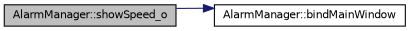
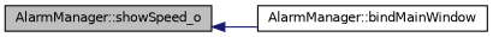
  digraph {
    rankdir=LR
    node [color=black fontname=Helvetica fontsize=10 shape=record style=filled]
    n1 [fillcolor=grey75 fontcolor=black height=0.2 label="AlarmManager::showSpeed_o" width=0.4]
    n2 [fillcolor=white height=0.2 label="AlarmManager::bindMainWindow" width=0.4]
-   n2 -> n1 [color=midnightblue dir=back fontname=Helvetica fontsize=10 labelfontname=Helvetica labelfontsize=10 style=solid]
+   n1 -> n2 [color=midnightblue dir=back fontname=Helvetica fontsize=10 labelfontname=Helvetica labelfontsize=10 style=solid]
  }
